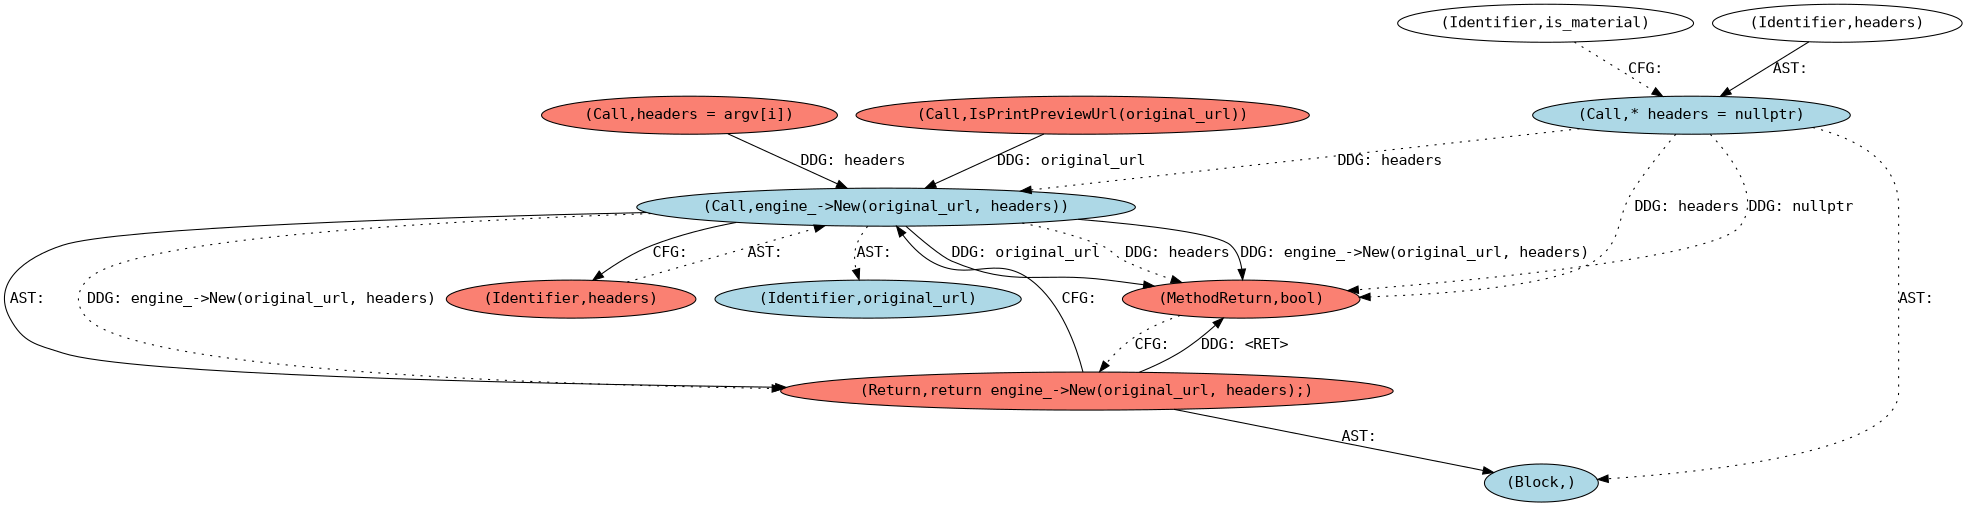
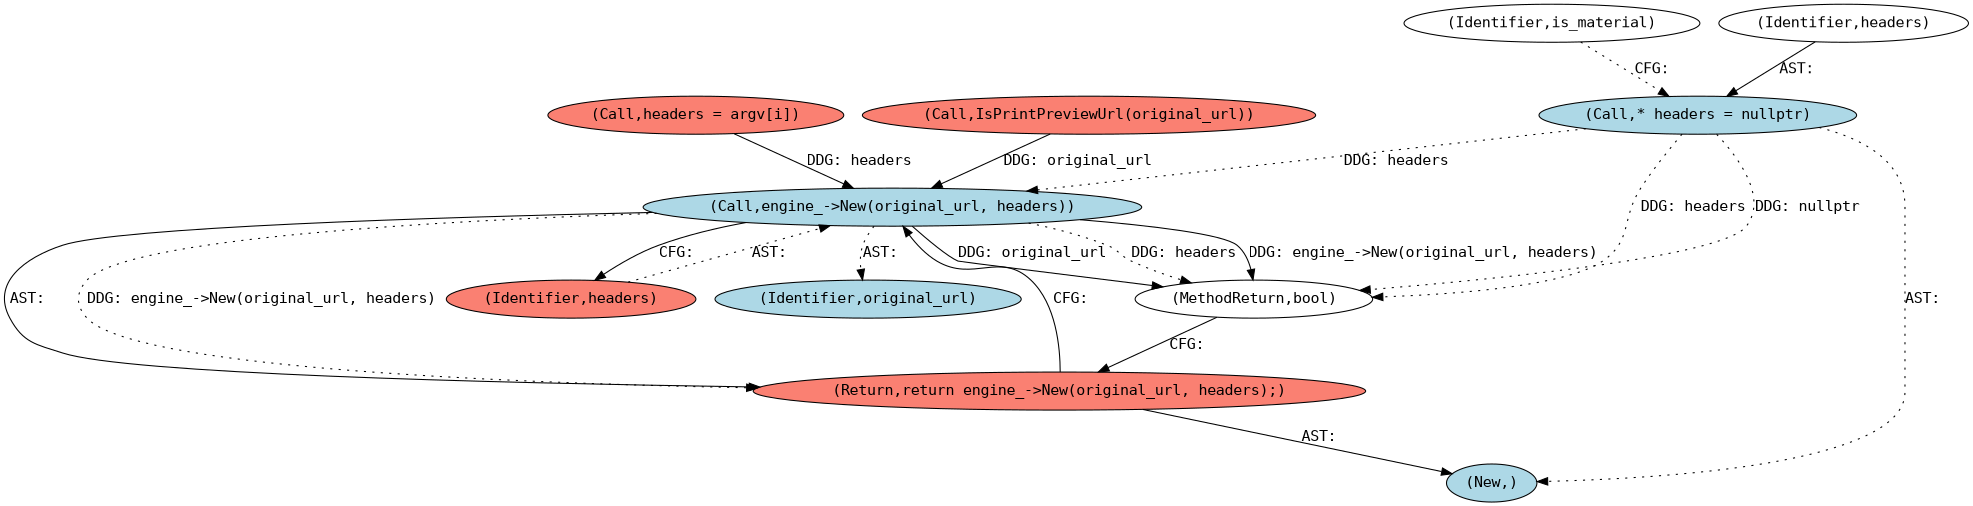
  digraph {
    fontname="DejaVu Sans Mono"
    node [fillcolor=salmon fontname="DejaVu Sans Mono" style=filled]
    edge [fontname="DejaVu Sans Mono" style=dotted]
    n1 [fillcolor=lightblue label="(Call,* headers = nullptr)"]
    n2 [fillcolor=lightblue label="(Call,engine_->New(original_url, headers))"]
-   n3 [fillcolor=lightblue label="(Block,)"]
-   n4 [label="(MethodReturn,bool)"]
+   n3 [fillcolor=lightblue label="(New,)"]
+   n4 [fillcolor=white label="(MethodReturn,bool)"]
    n5 [label="(Return,return engine_->New(original_url, headers);)"]
    n6 [label="(Identifier,headers)"]
    n7 [fillcolor=lightblue label="(Identifier,original_url)"]
    n8 [fillcolor=white label="(Identifier,is_material)"]
    n9 [label="(Call,headers = argv[i])"]
    n10 [label="(Call,IsPrintPreviewUrl(original_url))"]
    n11 [fillcolor=white label="(Identifier,headers)"]
    n1 -> n2 [label="DDG: headers"]
    n1 -> n3 [label="AST: "]
    n1 -> n4 [label="DDG: headers"]
    n1 -> n4 [label="DDG: nullptr"]
    n2 -> n4 [label="DDG: original_url" style=solid]
    n2 -> n4 [label="DDG: headers"]
    n2 -> n4 [label="DDG: engine_->New(original_url, headers)" style=solid]
    n2 -> n5 [label="AST: " style=solid]
    n2 -> n5 [label="DDG: engine_->New(original_url, headers)"]
    n2 -> n6 [label="CFG: " style=solid]
    n2 -> n7 [label="AST: "]
-   n4 -> n5 [label="CFG: "]
+   n4 -> n5 [label="CFG: " style=solid]
    n5 -> n2 [label="CFG: " style=solid]
    n5 -> n3 [label="AST: " style=solid]
-   n5 -> n4 [label="DDG: <RET>" style=solid]
    n6 -> n2 [label="AST: "]
    n8 -> n1 [label="CFG: "]
    n9 -> n2 [label="DDG: headers" style=solid]
    n10 -> n2 [label="DDG: original_url" style=solid]
    n11 -> n1 [label="AST: " style=solid]
  }
